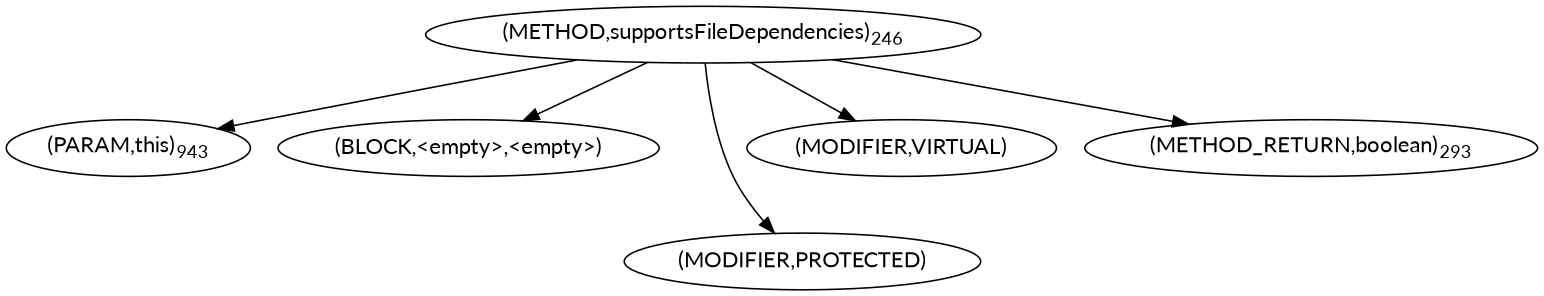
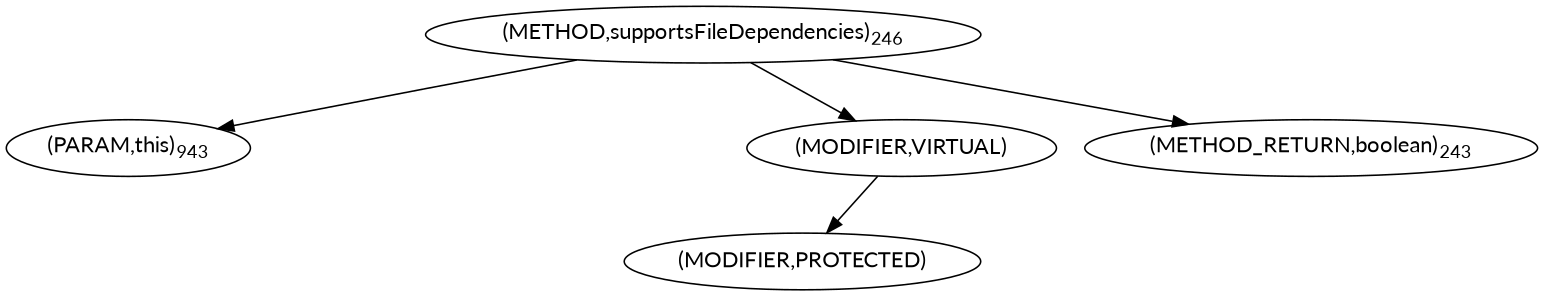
  digraph {
    fontname=Lato
    node [fontname=Lato]
    edge [fontname=Lato]
    n1 [label=<(METHOD,supportsFileDependencies)<SUB>246</SUB>>]
    n2 [label=<(PARAM,this)<SUB>943</SUB>>]
-   n3 [label=<(BLOCK,&lt;empty&gt;,&lt;empty&gt;)>]
    n4 [label=<(MODIFIER,PROTECTED)>]
    n5 [label=<(MODIFIER,VIRTUAL)>]
-   n6 [label=<(METHOD_RETURN,boolean)<SUB>293</SUB>>]
+   n6 [label=<(METHOD_RETURN,boolean)<SUB>243</SUB>>]
    n1 -> n2
-   n1 -> n3
-   n1 -> n4
+   n5 -> n4
    n1 -> n5
    n1 -> n6
  }
